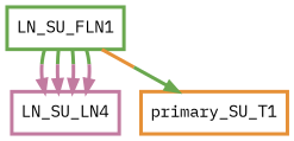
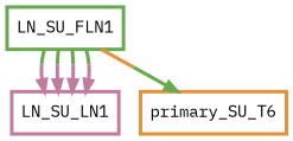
  digraph {
    fontname="IBM Plex Mono"
    node [fillcolor=white fontname="IBM Plex Mono" penwidth=3.0 shape=box]
    edge [color="#6aa84fff;0.5:#c27ba0ff" fontname="IBM Plex Mono" penwidth=3]
    LN_SU_FLN1 [color="#6aa84fff"]
-   LN_SU_LN1 [color="#c27ba0ff" label=LN_SU_LN4]
-   primary_SU_T1 [color="#e69138ff"]
+   LN_SU_LN1 [color="#c27ba0ff"]
+   primary_SU_T1 [color="#e69138ff" label=primary_SU_T6]
    LN_SU_FLN1 -> LN_SU_LN1
    LN_SU_FLN1 -> LN_SU_LN1
    LN_SU_FLN1 -> LN_SU_LN1
    LN_SU_FLN1 -> LN_SU_LN1
    LN_SU_FLN1 -> primary_SU_T1 [color="#e69138ff;0.5:#6aa84fff"]
  }
